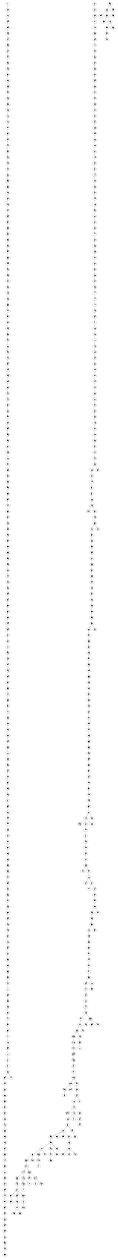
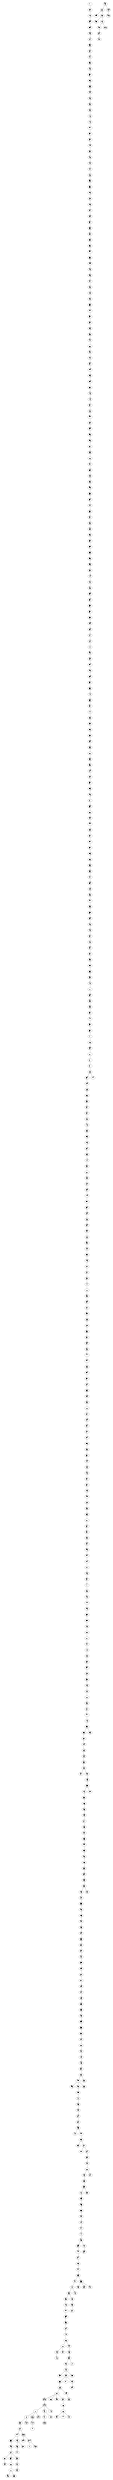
  strict graph {
    1
    120
    78
    349
    209
    445
    24
    395
    344
    94
    306
    413
    351
    276
    345
    99
    473
    486
    248
    16
    76
    107
    157
    341
    49
    482
    98
    442
    444
    56
    393
    336
    116
    52
    148
    274
    429
    237
    255
    430
    283
    308
    494
    366
    449
    93
    195
    104
    428
    175
    126
    335
    147
    397
    347
    275
    438
    90
    286
    192
    172
    434
    179
    243
    279
    262
    45
    15
    437
    38
    490
    160
    489
    296
    406
    167
    343
    128
    401
    n80 [label=665]
    53
    153
    498
    338
    254
    141
    362
    131
    378
    465
    206
    230
    280
    325
    298
    295
    370
    19
    412
    426
    309
    324
    352
    357
    302
    249
    169
    87
    60
    11
    492
    340
    214
    478
    189
    321
    233
    72
    365
    457
    71
    163
    372
    278
    312
    379
    155
    202
    305
    398
    89
    210
    337
    205
    476
    6
    339
    288
    199
    499
    185
    377
    127
    287
    105
    186
    435
    263
    417
    369
    85
    466
    471
    346
    380
    139
    416
    446
    134
    118
    464
    311
    468
    272
    253
    452
    42
    177
    289
    433
    348
    301
    41
    391
    361
    7
    178
    459
    277
    8
    3
    66
    364
    14
    29
    65
    266
    252
    327
    304
    318
    46
    323
    223
    173
    164
    183
    74
    232
    180
    425
    30
    229
    79
    207
    234
    59
    36
    329
    299
    88
    458
    240
    328
+   143
    27
    31
    150
    77
    270
    453
    269
    371
    392
    55
    80
    356
    481
    439
    158
    447
    194
    133
    224
    251
    54
    363
    409
    326
    102
    187
    319
    154
    57
    374
    208
    136
    331
    419
    375
    95
    281
    381
    25
    440
    82
    156
    285
    221
    387
    451
    138
    424
    193
    414
    114
    117
    475
    454
    4
    226
    418
    110
    246
    382
    220
    28
    100
    201
    474
    10
    86
    260
    394
    32
    432
    115
    22
    122
    488
    51
    411
    75
    238
    268
    264
    161
    119
    83
    35
    386
    123
    427
    151
    145
    360
    13
    20
    367
    166
    462
    469
    81
    135
    137
    265
    479
    215
    467
    108
    313
    320
    293
    250
    162
    23
    421
    333
    461
    103
    491
    423
    219
    355
    373
    310
    484
    322
    242
    62
    271
    129
    241
    125
    385
    235
    408
    259
    358
    231
    124
    212
    431
    140
    443
    334
    261
    410
    316
    495
    487
    315
    190
    5
    198
    400
    69
    227
    455
    40
    197
    216
    284
    37
    111
    64
    307
    404
    222
    415
    247
    203
    350
    18
    257
    245
    483
    282
    191
    144
    477
    9
    436
    389
    112
    441
    399
    34
    181
    44
    225
    97
    353
    12
    196
    239
    92
    463
    43
    256
    113
    176
    152
    101
    359
    456
    84
    70
    106
    200
    497
    405
    204
    460
    48
    354
    218
    2
    142
    390
    342
    130
    368
    0
    184
    63
    244
    121
    149
    396
    228
    290
    317
    33
    292
    168
    21
    96
    376
    58
    236
    291
    91
    420
    332
    422
    472
    217
    174
    388
    383
    146
    297
    314
    448
    485
    50
    61
    493
    68
    159
    267
    384
    330
    300
    188
    26
    171
    496
    303
    273
    109
    132
    403
    480
    73
    402
    213
    39
    470
    47
    67
    450
    17
    258
    182
    294
    170
    407
    211
    1 -- 120
    120 -- 78
    78 -- 349
    349 -- 209
    209 -- 445
    445 -- 24
    24 -- 395
    395 -- 344
    344 -- 94
    94 -- 306
    306 -- 413
    413 -- 351
    351 -- 276
    276 -- 345
    345 -- 99
    99 -- 473
    473 -- 486
    486 -- 248
    248 -- 16
    16 -- 76
    76 -- 107
    107 -- 157
    157 -- 341
    341 -- 49
    49 -- 482
    482 -- 98
    98 -- 442
    442 -- 444
    444 -- 56
    56 -- 393
    393 -- 336
    336 -- 116
    116 -- 52
    52 -- 148
    148 -- 274
    274 -- 429
    429 -- 237
    237 -- 255
    255 -- 430
    430 -- 283
    283 -- 308
    308 -- 494
    494 -- 366
    366 -- 449
    449 -- 93
    93 -- 195
    195 -- 104
    104 -- 428
    428 -- 175
    175 -- 126
    126 -- 335
    335 -- 147
    147 -- 397
    397 -- 347
    347 -- 275
    275 -- 438
    438 -- 90
    90 -- 286
    286 -- 192
    192 -- 172
    172 -- 434
    434 -- 179
    179 -- 243
    243 -- 279
    279 -- 262
    262 -- 45
    45 -- 15
    15 -- 437
    437 -- 38
    38 -- 490
    490 -- 160
    160 -- 489
    489 -- 296
    296 -- 406
    406 -- 167
    167 -- 343
    343 -- 128
    128 -- 401
    401 -- n80
    n80 -- 53
    53 -- 153
    153 -- 498
    498 -- 338
    338 -- 254
    254 -- 141
    141 -- 362
    362 -- 131
    131 -- 378
    378 -- 465
    465 -- 206
    206 -- 230
    230 -- 280
    280 -- 325
    325 -- 298
    298 -- 295
    295 -- 370
    370 -- 19
    19 -- 412
    412 -- 426
    426 -- 309
    309 -- 324
    324 -- 352
    352 -- 357
    357 -- 302
    302 -- 249
    249 -- 169
    169 -- 87
    87 -- 60
    60 -- 11
    11 -- 492
    492 -- 340
    340 -- 214
    214 -- 478
    478 -- 189
    189 -- 321
    321 -- 233
    233 -- 72
    72 -- 365
    365 -- 457
    457 -- 71
    71 -- 163
    163 -- 372
    372 -- 278
    278 -- 312
    312 -- 379
    379 -- 155
    155 -- 202
    202 -- 305
    305 -- 398
    398 -- 89
    89 -- 210
    210 -- 337
    337 -- 205
    205 -- 476
    476 -- 6
    6 -- 339
    339 -- 288
    288 -- 199
    199 -- 499
    499 -- 185
    185 -- 377
    377 -- 127
    127 -- 287
    287 -- 105
    105 -- 186
    186 -- 435
    435 -- 263
    263 -- 417
    417 -- 369
    369 -- 85
    85 -- 466
    466 -- 471
    471 -- 346
    346 -- 380
    380 -- 139
    139 -- 416
    416 -- 446
    446 -- 134
    134 -- 118
    118 -- 464
    464 -- 311
    311 -- 468
    468 -- 272
    272 -- 253
    253 -- 452
    452 -- 42
    42 -- 177
    177 -- 289
    289 -- 433
    433 -- 348
    348 -- 301
    301 -- 41
    41 -- 391
    391 -- 361
    361 -- 7
    7 -- 178
    178 -- 459
    459 -- 277
    277 -- 8
    8 -- 3
    3 -- 66
    66 -- 364
    66 -- 14
    364 -- 29
    29 -- 65
    65 -- 266
    266 -- 252
    252 -- 327
    327 -- 304
    304 -- 318
    318 -- 46
    46 -- 323
    323 -- 223
    223 -- 173
    173 -- 164
    164 -- 183
    183 -- 74
    74 -- 232
    232 -- 180
    180 -- 425
    425 -- 30
    30 -- 229
    229 -- 79
    79 -- 207
    207 -- 234
    234 -- 59
    59 -- 36
    36 -- 329
    329 -- 299
    299 -- 88
    88 -- 458
    458 -- 240
    240 -- 328
+   328 -- 143
+   143 -- 27
    27 -- 31
    31 -- 150
    150 -- 77
    77 -- 270
    270 -- 453
    453 -- 269
    269 -- 371
    371 -- 392
    392 -- 55
    55 -- 80
    80 -- 356
    356 -- 481
    481 -- 439
    439 -- 158
    158 -- 447
    447 -- 194
    194 -- 133
    133 -- 224
    224 -- 251
    251 -- 54
    54 -- 363
    363 -- 409
    409 -- 326
    326 -- 102
    102 -- 187
    187 -- 319
    319 -- 154
    154 -- 57
    57 -- 374
    374 -- 208
    208 -- 136
    136 -- 331
    331 -- 419
    419 -- 375
    375 -- 95
    95 -- 281
    281 -- 381
    381 -- 25
    25 -- 440
    440 -- 82
    82 -- 156
    156 -- 285
    285 -- 221
    221 -- 387
    387 -- 451
    451 -- 138
    138 -- 424
    424 -- 193
    193 -- 414
    414 -- 114
    114 -- 117
    117 -- 475
    475 -- 454
    454 -- 4
    4 -- 226
    226 -- 418
    418 -- 110
    110 -- 246
    246 -- 382
    382 -- 220
    220 -- 28
    28 -- 100
    100 -- 201
    201 -- 474
    474 -- 10
    10 -- 86
    86 -- 260
    260 -- 394
    394 -- 32
    32 -- 432
    432 -- 115
    115 -- 22
    22 -- 122
    122 -- 488
    488 -- 51
    51 -- 411
    411 -- 75
    75 -- 238
    238 -- 268
    238 -- 264
    268 -- 161
    161 -- 119
    119 -- 83
    83 -- 35
    35 -- 386
    386 -- 123
    123 -- 427
    123 -- 151
    151 -- 145
    145 -- 360
    360 -- 13
    360 -- 20
    13 -- 367
    367 -- 166
    166 -- 462
    462 -- 469
    469 -- 81
    81 -- 135
    135 -- 137
    137 -- 265
    265 -- 479
    479 -- 215
    215 -- 467
    467 -- 108
    108 -- 313
    313 -- 320
    320 -- 293
    293 -- 250
    250 -- 162
    250 -- 23
    162 -- 421
    421 -- 333
    333 -- 461
    461 -- 103
    103 -- 491
    491 -- 423
    423 -- 219
    219 -- 355
    355 -- 373
    373 -- 310
    310 -- 484
    484 -- 322
    322 -- 242
    242 -- 62
    62 -- 271
    271 -- 129
    129 -- 241
    241 -- 125
    125 -- 385
    385 -- 235
    235 -- 408
    408 -- 259
    259 -- 358
    358 -- 231
    231 -- 124
    124 -- 212
    212 -- 431
    431 -- 140
    140 -- 443
    443 -- 334
    334 -- 261
    261 -- 410
    261 -- 316
    410 -- 495
    410 -- 487
    410 -- 315
    487 -- 190
    190 -- 5
    5 -- 198
    198 -- 400
    400 -- 69
    69 -- 227
    227 -- 455
    455 -- 40
    455 -- 197
    197 -- 216
    216 -- 284
    216 -- 37
    37 -- 111
    37 -- 64
    64 -- 307
    307 -- 404
    404 -- 222
    222 -- 415
    222 -- 247
    415 -- 203
    203 -- 350
    350 -- 18
    350 -- 257
    18 -- 245
    245 -- 483
    483 -- 282
    282 -- 191
    191 -- 144
    144 -- 477
    477 -- 9
    9 -- 436
    436 -- 389
    436 -- 112
    389 -- 441
    112 -- 399
    441 -- 34
    34 -- 181
    181 -- 44
    44 -- 225
    225 -- 97
    225 -- 353
    97 -- 12
    353 -- 196
    353 -- 239
    353 -- 92
    12 -- 463
    12 -- 43
    463 -- 256
    463 -- 113
    256 -- 176
    113 -- 152
    176 -- 101
    152 -- 211
    101 -- 359
    359 -- 456
    456 -- 84
    84 -- 70
    70 -- 106
    106 -- 200
    106 -- 497
    200 -- 405
    200 -- 204
    497 -- 460
    405 -- 48
    460 -- 354
    354 -- 218
    354 -- 2
    218 -- 142
    142 -- 390
    142 -- 342
    142 -- 130
    342 -- 368
    342 -- 0
    342 -- 184
    368 -- 63
    184 -- 244
    63 -- 121
    63 -- 149
    121 -- 396
    121 -- 228
    121 -- 290
    121 -- 317
    149 -- 33
    396 -- 292
    317 -- 168
    292 -- 21
    292 -- 96
    292 -- 376
    168 -- 182
    21 -- 58
    21 -- 236
    21 -- 291
    96 -- 91
    96 -- 420
    58 -- 332
    58 -- 422
    236 -- 472
    91 -- 258
    332 -- 217
    472 -- 17
    217 -- 174
    217 -- 388
    174 -- 383
    174 -- 146
    388 -- 297
    388 -- 314
    383 -- 448
    146 -- 485
    146 -- 50
    314 -- 67
    314 -- 450
    448 -- 61
    485 -- 47
    61 -- 267
    61 -- 384
    61 -- 330
    493 -- 68
    493 -- 159
    68 -- 109
    68 -- 132
    159 -- 403
    267 -- 300
    384 -- 188
    330 -- 26
    188 -- 171
    26 -- 273
    171 -- 496
    171 -- 303
    132 -- 480
    132 -- 73
    73 -- 402
    73 -- 213
    402 -- 39
    39 -- 470
    182 -- 294
    182 -- 170
    182 -- 407
  }
